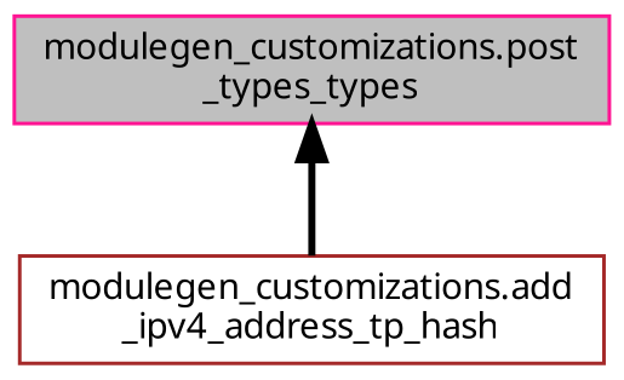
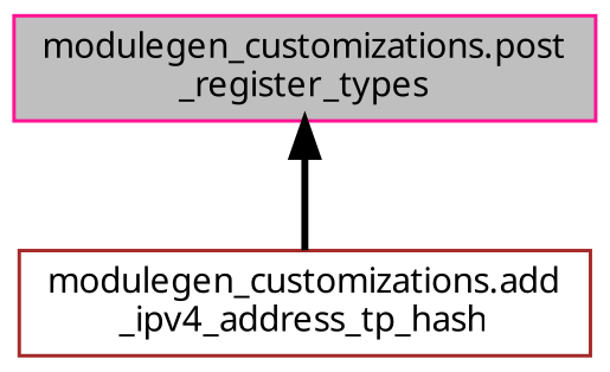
  digraph {
    rankdir=TB
    fontname="Noto Sans"
    node [fontname="Noto Sans" fontsize=10 shape=record style=filled]
-   n1 [color=deeppink fillcolor=grey75 fontcolor=black height=0.2 label="modulegen_customizations.post\l_types_types" width=0.4]
+   n1 [color=deeppink fillcolor=grey75 fontcolor=black height=0.2 label="modulegen_customizations.post\l_register_types" width=0.4]
    n2 [color=brown fillcolor=white height=0.2 label="modulegen_customizations.add\l_ipv4_address_tp_hash" width=0.4]
    n1 -> n2 [color=black dir=back fontname="Noto Sans" fontsize=10 labelfontname=Helvetica labelfontsize=10 style=bold]
  }
